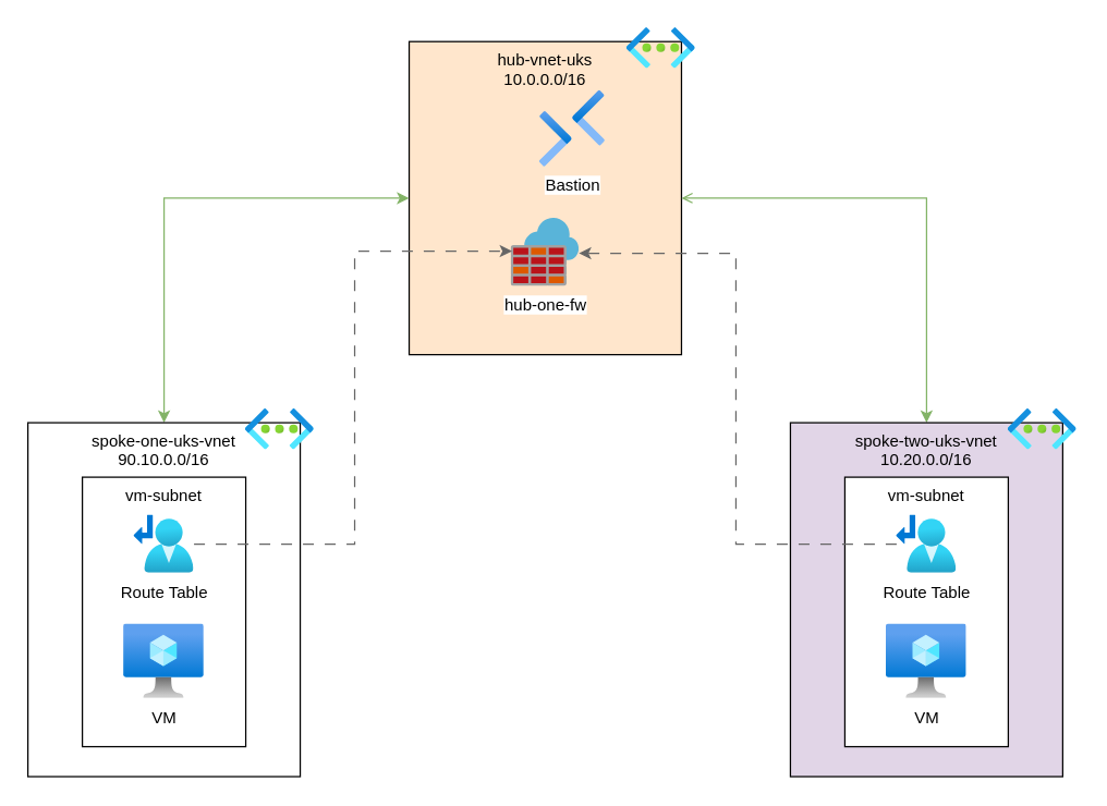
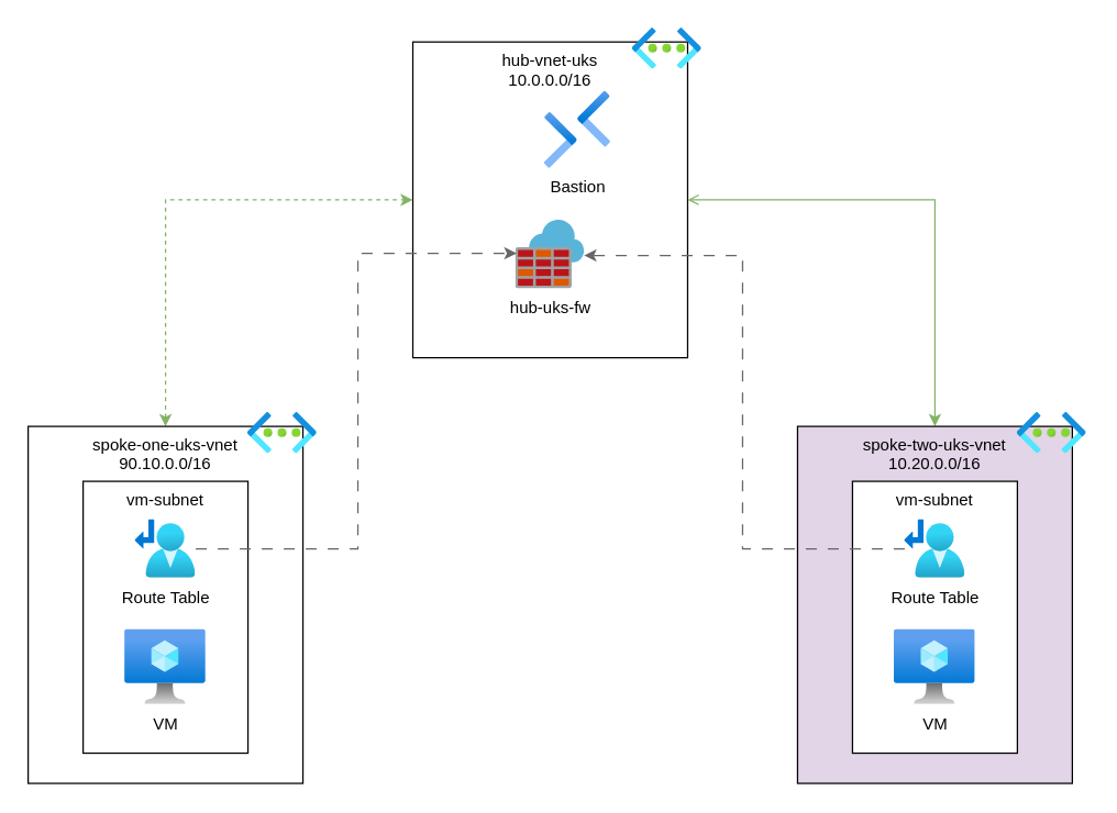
  <mxCell id="0" />
  <mxCell id="1" parent="0" />
- <mxCell id="2" value="hub-vnet-uks&lt;div&gt;10.0.0.0/16&lt;br&gt;&lt;/div&gt;" style="rounded=0;whiteSpace=wrap;html=1;verticalAlign=top;fillColor=#ffe6cc;" vertex="1" parent="1"><mxGeometry x="300" y="30" width="200" height="230" as="geometry" /></mxCell>
- <mxCell id="3" value="hub-one-fw" style="image;sketch=0;aspect=fixed;html=1;points=[];align=center;fontSize=12;image=img/lib/mscae/Azure_Firewall.svg;" vertex="1" parent="1"><mxGeometry x="375" y="160" width="50" height="50" as="geometry" /></mxCell>
+ <mxCell id="2" value="hub-vnet-uks&lt;div&gt;10.0.0.0/16&lt;br&gt;&lt;/div&gt;" style="rounded=0;whiteSpace=wrap;html=1;verticalAlign=top;" vertex="1" parent="1"><mxGeometry x="300" y="30" width="200" height="230" as="geometry" /></mxCell>
+ <mxCell id="3" value="hub-uks-fw" style="image;sketch=0;aspect=fixed;html=1;points=[];align=center;fontSize=12;image=img/lib/mscae/Azure_Firewall.svg;" vertex="1" parent="1"><mxGeometry x="375" y="160" width="50" height="50" as="geometry" /></mxCell>
  <mxCell id="4" value="Bastion" style="image;aspect=fixed;html=1;points=[];align=center;fontSize=12;image=img/lib/azure2/networking/Bastions.svg;" vertex="1" parent="1"><mxGeometry x="396" y="66" width="48" height="56.28" as="geometry" /></mxCell>
  <mxCell id="5" value="" style="image;aspect=fixed;html=1;points=[];align=center;fontSize=12;image=img/lib/azure2/networking/Virtual_Networks.svg;" vertex="1" parent="1"><mxGeometry x="460" y="20" width="50.25" height="30" as="geometry" /></mxCell>
- <mxCell id="6" style="edgeStyle=orthogonalEdgeStyle;rounded=0;orthogonalLoop=1;jettySize=auto;html=1;entryX=0;entryY=0.5;entryDx=0;entryDy=0;exitX=0.5;exitY=0;exitDx=0;exitDy=0;startArrow=classic;startFill=1;fillColor=#d5e8d4;strokeColor=#82b366;" edge="1" parent="1" source="7" target="2"><mxGeometry relative="1" as="geometry" /></mxCell>
+ <mxCell id="6" style="edgeStyle=orthogonalEdgeStyle;rounded=0;orthogonalLoop=1;jettySize=auto;html=1;entryX=0;entryY=0.5;entryDx=0;entryDy=0;exitX=0.5;exitY=0;exitDx=0;exitDy=0;startArrow=classic;startFill=1;fillColor=#d5e8d4;strokeColor=#82b366;dashed=1;" edge="1" parent="1" source="7" target="2"><mxGeometry relative="1" as="geometry" /></mxCell>
  <mxCell id="7" value="spoke-one-uks-vnet&lt;div&gt;90.10.0.0/16&lt;br&gt;&lt;/div&gt;" style="rounded=0;whiteSpace=wrap;html=1;verticalAlign=top;" vertex="1" parent="1"><mxGeometry x="20" y="310" width="200" height="260" as="geometry" /></mxCell>
  <mxCell id="8" value="" style="image;aspect=fixed;html=1;points=[];align=center;fontSize=12;image=img/lib/azure2/networking/Virtual_Networks.svg;" vertex="1" parent="1"><mxGeometry x="180" y="300" width="50.25" height="30" as="geometry" /></mxCell>
  <mxCell id="9" value="vm-subnet" style="rounded=0;whiteSpace=wrap;html=1;verticalAlign=top;" vertex="1" parent="1"><mxGeometry x="60" y="350" width="120" height="198" as="geometry" /></mxCell>
  <mxCell id="10" value="VM" style="image;aspect=fixed;html=1;points=[];align=center;fontSize=12;image=img/lib/azure2/compute/Virtual_Machine.svg;" vertex="1" parent="1"><mxGeometry x="90.5" y="458" width="59" height="54.72" as="geometry" /></mxCell>
  <mxCell id="11" style="edgeStyle=orthogonalEdgeStyle;rounded=0;orthogonalLoop=1;jettySize=auto;html=1;dashed=1;dashPattern=8 8;fillColor=#f5f5f5;strokeColor=#666666;entryX=0.01;entryY=0.479;entryDx=0;entryDy=0;entryPerimeter=0;" edge="1" parent="1" source="12" target="3"><mxGeometry relative="1" as="geometry"><mxPoint x="420" y="330" as="targetPoint" /><Array as="points"><mxPoint x="260" y="399" /><mxPoint x="260" y="184" /></Array></mxGeometry></mxCell>
  <mxCell id="12" value="Route Table" style="image;aspect=fixed;html=1;points=[];align=center;fontSize=12;image=img/lib/azure2/networking/Route_Tables.svg;" vertex="1" parent="1"><mxGeometry x="98" y="378" width="44" height="42.63" as="geometry" /></mxCell>
  <mxCell id="13" style="edgeStyle=orthogonalEdgeStyle;rounded=0;orthogonalLoop=1;jettySize=auto;html=1;entryX=1;entryY=0.5;entryDx=0;entryDy=0;exitX=0.5;exitY=0;exitDx=0;exitDy=0;startArrow=classic;startFill=1;fillColor=#d5e8d4;strokeColor=#82b366;endArrow=open;" edge="1" parent="1" source="14" target="2"><mxGeometry relative="1" as="geometry" /></mxCell>
  <mxCell id="14" value="spoke-two-uks-vnet&lt;div&gt;10.20.0.0/16&lt;br&gt;&lt;/div&gt;" style="rounded=0;whiteSpace=wrap;html=1;verticalAlign=top;fillColor=#e1d5e7;" vertex="1" parent="1"><mxGeometry x="580" y="310" width="200" height="260" as="geometry" /></mxCell>
  <mxCell id="15" value="" style="image;aspect=fixed;html=1;points=[];align=center;fontSize=12;image=img/lib/azure2/networking/Virtual_Networks.svg;" vertex="1" parent="1"><mxGeometry x="740" y="300" width="50.25" height="30" as="geometry" /></mxCell>
  <mxCell id="16" value="vm-subnet" style="rounded=0;whiteSpace=wrap;html=1;verticalAlign=top;" vertex="1" parent="1"><mxGeometry x="620" y="350" width="120" height="198" as="geometry" /></mxCell>
  <mxCell id="17" value="VM" style="image;aspect=fixed;html=1;points=[];align=center;fontSize=12;image=img/lib/azure2/compute/Virtual_Machine.svg;" vertex="1" parent="1"><mxGeometry x="650.5" y="458" width="59" height="54.72" as="geometry" /></mxCell>
  <mxCell id="18" value="Route Table" style="image;aspect=fixed;html=1;points=[];align=center;fontSize=12;image=img/lib/azure2/networking/Route_Tables.svg;" vertex="1" parent="1"><mxGeometry x="658" y="378" width="44" height="42.63" as="geometry" /></mxCell>
  <mxCell id="19" style="edgeStyle=orthogonalEdgeStyle;rounded=0;orthogonalLoop=1;jettySize=auto;html=1;entryX=0.994;entryY=0.511;entryDx=0;entryDy=0;entryPerimeter=0;fillColor=#f5f5f5;strokeColor=#666666;dashed=1;dashPattern=8 8;" edge="1" parent="1" source="18" target="3"><mxGeometry relative="1" as="geometry"><Array as="points"><mxPoint x="540" y="399" /><mxPoint x="540" y="186" /></Array></mxGeometry></mxCell>
